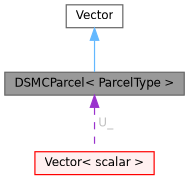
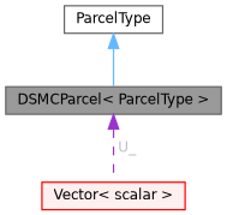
  digraph {
    node [color=gray40 fontname=Helvetica fontsize=10 shape=box style=filled]
    edge [dir=back fontname=Helvetica fontsize=10 labelfontname=Helvetica labelfontsize=10]
    n1 [fillcolor=grey60 fontcolor=black height=0.2 label="DSMCParcel\< ParcelType \>" width=0.4]
    n2 [color=red fillcolor="#FFF0F0" height=0.2 label="Vector\< scalar \>" width=0.4]
-   n3 [fillcolor=white height=0.2 label=Vector width=0.4]
+   n3 [fillcolor=white height=0.2 label=ParcelType width=0.4]
    n1 -> n2 [color=darkorchid3 fontcolor=grey label=" U_" style=dashed]
    n3 -> n1 [color=steelblue1 style=solid]
  }
